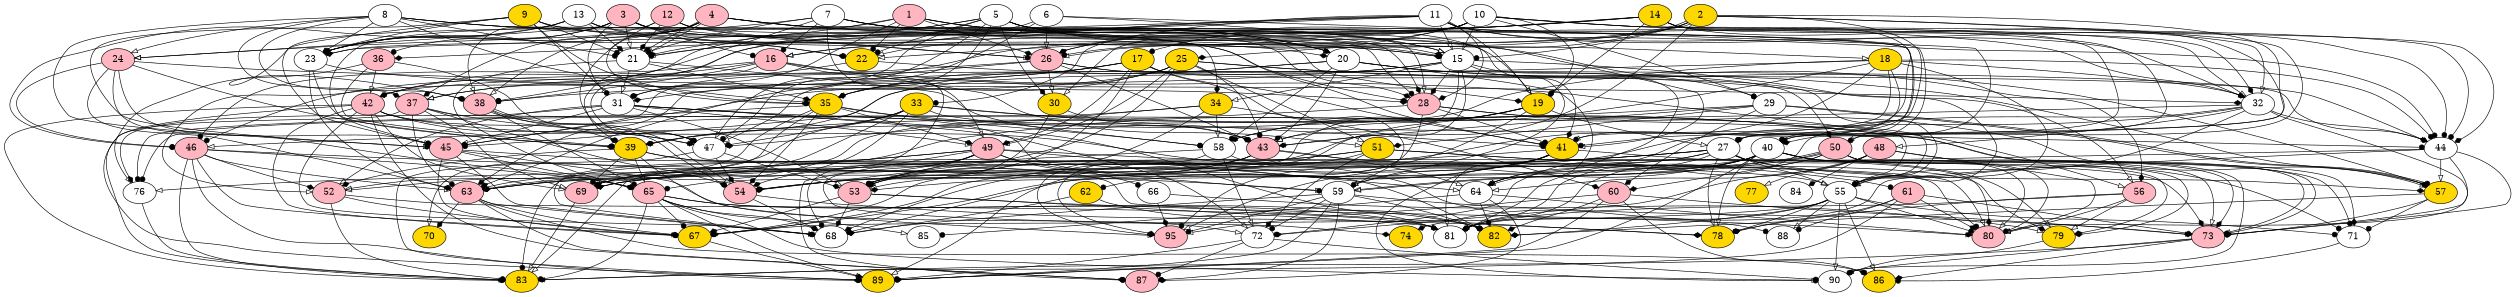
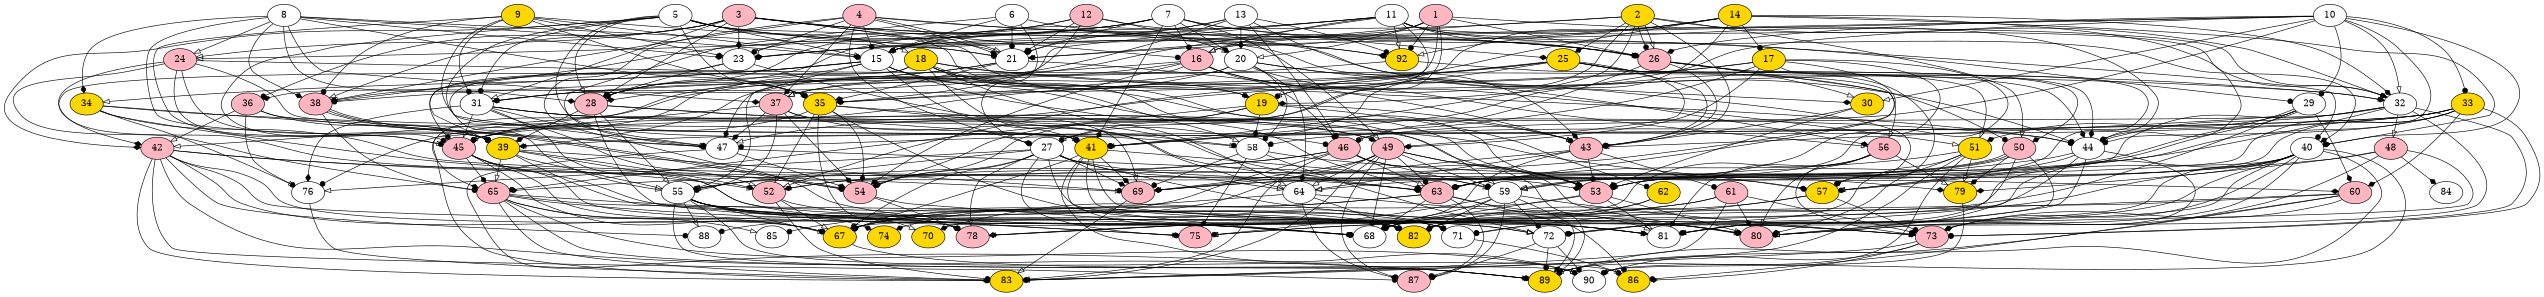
  digraph {
    node [alpha=0.09 fillcolor=lightpink style=filled]
    edge [arrowhead=diamond]
    1 [alpha=0.02]
    15 [alpha=0.18 fillcolor=white]
    20 [alpha=0.05 fillcolor=white]
    21 [alpha=0.11 fillcolor=white]
-   22 [alpha=0.11 fillcolor=gold]
+   22 [alpha=0.11 fillcolor=gold label=92]
    26 [alpha=0.04]
    31 [alpha=0.02 fillcolor=white]
    32 [alpha=0.12 fillcolor=white]
    45 [alpha=0.15]
    43 [alpha=0.07]
    28 [alpha=0.18]
    38 [alpha=0.01]
    34 [alpha=0.13 fillcolor=gold]
    53 [alpha=0.15]
    55 [alpha=0.12 fillcolor=white]
    59 [alpha=0.03 fillcolor=white]
    64 [alpha=0.04 fillcolor=white]
    35 [alpha=0.05 fillcolor=gold]
    39 [fillcolor=gold]
    56
    58 [alpha=0.07 fillcolor=white]
    57 [alpha=0.12 fillcolor=gold]
    65 [alpha=0.19]
    37
    44 [alpha=0.08 fillcolor=white]
    50 [alpha=0.17]
    30 [alpha=0.18 fillcolor=gold]
    46 [alpha=0.06]
    63 [alpha=0.04]
    49 [alpha=0.05]
    52 [alpha=0.14]
    76 [alpha=0.16 fillcolor=white]
    72 [alpha=0.03 fillcolor=white]
    81 [fillcolor=white]
    73 [alpha=0.19]
    48 [alpha=0.06]
    67 [fillcolor=gold]
-   78 [alpha=0.12 fillcolor=gold]
+   78 [alpha=0.12]
    68 [alpha=0.05 fillcolor=white]
    69 [alpha=0.10]
    61 [alpha=0.15]
    41 [alpha=0.11 fillcolor=gold]
-   75 [alpha=0.11 label=95]
+   75 [alpha=0.11]
    54 [alpha=0.06]
    47 [alpha=0.07 fillcolor=white]
    60 [alpha=0.03]
    80 [alpha=0.07]
    71 [alpha=0.16 fillcolor=white]
    90 [alpha=0.18 fillcolor=white]
    82 [alpha=0.15 fillcolor=gold]
    88 [fillcolor=white]
    74 [alpha=0.03 fillcolor=gold]
    86 [alpha=0.03 fillcolor=gold]
    89 [alpha=0.15 fillcolor=gold]
    87 [alpha=0.07]
    85 [alpha=0.13 fillcolor=white]
    70 [alpha=0.01 fillcolor=gold]
    79 [fillcolor=gold]
    83 [alpha=0.20 fillcolor=gold]
-   66 [alpha=0.12 fillcolor=white]
-   77 [alpha=0.19 fillcolor=gold]
    84 [alpha=0.19 fillcolor=white]
    2 [alpha=0.08 fillcolor=gold]
    16 [alpha=0.13]
    25 [alpha=0.12 fillcolor=gold]
    27 [alpha=0.11 fillcolor=white]
    42
    51 [alpha=0.16 fillcolor=gold]
    3 [alpha=0.03]
    19 [alpha=0.10 fillcolor=gold]
    23 [alpha=0.11 fillcolor=white]
    24 [alpha=0.03]
    36 [alpha=0.04]
    62 [alpha=0.16 fillcolor=gold]
    4 [alpha=0.14]
    40 [alpha=0.05 fillcolor=white]
    5 [alpha=0.10 fillcolor=white]
    18 [fillcolor=gold]
    6 [alpha=0.19 fillcolor=white]
    7 [alpha=0.04 fillcolor=white]
    29 [alpha=0.03 fillcolor=white]
    8 [alpha=0.14 fillcolor=white]
    9 [fillcolor=gold]
    10 [alpha=0.16 fillcolor=white]
    33 [alpha=0.01 fillcolor=gold]
    11 [alpha=0.10 fillcolor=white]
    12 [alpha=0.14]
    13 [alpha=0.01 fillcolor=white]
    14 [alpha=0.13 fillcolor=gold]
    17 [alpha=0.02 fillcolor=gold]
    1 -> 15
    1 -> 20 [arrowhead=onormal]
    1 -> 21
    1 -> 22 [arrowhead=dot]
    1 -> 26
    1 -> 31
    1 -> 32
    1 -> 45 [arrowhead=onormal]
    15 -> 45 [arrowhead=dot]
    15 -> 43 [arrowhead=onormal]
    15 -> 28
    15 -> 38 [arrowhead=dot]
    15 -> 34 [arrowhead=onormal]
    15 -> 53
    15 -> 55 [arrowhead=onormal]
    15 -> 59 [arrowhead=onormal]
    15 -> 64 [arrowhead=onormal]
    20 -> 43
    20 -> 64
    20 -> 35 [arrowhead=onormal]
    20 -> 39
    20 -> 56
    20 -> 58 [arrowhead=dot]
    20 -> 57
    21 -> 31 [arrowhead=onormal]
    21 -> 43 [arrowhead=dot]
    21 -> 35
    21 -> 65
    22 -> 37 [arrowhead=onormal]
    22 -> 44
    26 -> 43
    26 -> 44
    26 -> 50
    26 -> 30 [arrowhead=onormal]
    26 -> 46 [arrowhead=dot]
    26 -> 63
    31 -> 45 [arrowhead=onormal]
    31 -> 53 [arrowhead=onormal]
    31 -> 44 [arrowhead=dot]
    31 -> 49 [arrowhead=onormal]
    31 -> 52 [arrowhead=onormal]
    31 -> 76
    31 -> 72 [arrowhead=onormal]
    31 -> 81
    32 -> 53 [arrowhead=onormal]
    32 -> 55 [arrowhead=onormal]
    32 -> 44 [arrowhead=onormal]
    32 -> 46 [arrowhead=onormal]
    32 -> 81
    32 -> 73 [arrowhead=dot]
    32 -> 48 [arrowhead=onormal]
    45 -> 65
    45 -> 72 [arrowhead=onormal]
    45 -> 67 [arrowhead=dot]
    45 -> 78
    45 -> 68 [arrowhead=dot]
    43 -> 53 [arrowhead=dot]
    43 -> 64 [arrowhead=onormal]
    43 -> 68
    43 -> 69
    43 -> 61 [arrowhead=dot]
    28 -> 55 [arrowhead=onormal]
    28 -> 39
    28 -> 57 [arrowhead=dot]
    28 -> 41 [arrowhead=dot]
    28 -> 75
    38 -> 39
    38 -> 65 [arrowhead=dot]
    38 -> 54 [arrowhead=dot]
    38 -> 54 [arrowhead=onormal]
    34 -> 58 [arrowhead=onormal]
    34 -> 76 [arrowhead=dot]
    34 -> 54 [arrowhead=dot]
    34 -> 47
    34 -> 60
    53 -> 81 [arrowhead=onormal]
    53 -> 67
    53 -> 68
    53 -> 80 [arrowhead=onormal]
    55 -> 67 [arrowhead=onormal]
    55 -> 78 [arrowhead=dot]
    55 -> 80 [arrowhead=dot]
    55 -> 71 [arrowhead=dot]
    55 -> 90 [arrowhead=onormal]
    55 -> 82
    55 -> 88 [arrowhead=onormal]
    55 -> 74
    55 -> 86 [arrowhead=onormal]
    59 -> 72 [arrowhead=dot]
    59 -> 73 [arrowhead=onormal]
    59 -> 68
    59 -> 75 [arrowhead=dot]
    59 -> 82 [arrowhead=dot]
    59 -> 89
    59 -> 87 [arrowhead=dot]
    64 -> 80
    64 -> 82
    64 -> 87
    64 -> 85 [arrowhead=dot]
    35 -> 58 [arrowhead=dot]
    35 -> 49
    35 -> 52 [arrowhead=onormal]
    35 -> 76 [arrowhead=dot]
    35 -> 54
    35 -> 71
    35 -> 70 [arrowhead=onormal]
    39 -> 55 [arrowhead=onormal]
    39 -> 65 [arrowhead=onormal]
    39 -> 52
    39 -> 69 [arrowhead=dot]
    39 -> 75 [arrowhead=onormal]
    39 -> 80 [arrowhead=dot]
    56 -> 81
    56 -> 78
    56 -> 80 [arrowhead=onormal]
    56 -> 79 [arrowhead=onormal]
    58 -> 72 [arrowhead=onormal]
    58 -> 69 [arrowhead=dot]
    58 -> 75
    58 -> 79
    57 -> 73 [arrowhead=dot]
    57 -> 71 [arrowhead=dot]
    57 -> 82
    65 -> 81 [arrowhead=onormal]
    65 -> 67 [arrowhead=dot]
    65 -> 68
    65 -> 90 [arrowhead=onormal]
    65 -> 82 [arrowhead=dot]
    65 -> 89 [arrowhead=onormal]
    65 -> 85 [arrowhead=onormal]
    65 -> 83 [arrowhead=dot]
    37 -> 55 [arrowhead=dot]
    37 -> 63 [arrowhead=dot]
    37 -> 69 [arrowhead=onormal]
    37 -> 54
    37 -> 47
    37 -> 83 [arrowhead=dot]
    44 -> 57 [arrowhead=onormal]
    44 -> 81 [arrowhead=onormal]
    44 -> 73
    44 -> 69
    44 -> 80 [arrowhead=onormal]
    50 -> 59 [arrowhead=onormal]
    50 -> 59 [arrowhead=onormal]
    50 -> 63
    50 -> 81 [arrowhead=onormal]
-   50 -> 73 [arrowhead=onormal]
-   50 -> 60
+   56 -> 73 [arrowhead=onormal]
+   33 -> 60
    50 -> 80 [arrowhead=dot]
    50 -> 79
    30 -> 43
    30 -> 53
    46 -> 59 [arrowhead=onormal]
    46 -> 65
    46 -> 63 [arrowhead=onormal]
    46 -> 52
    46 -> 67 [arrowhead=dot]
    46 -> 89
    46 -> 83 [arrowhead=onormal]
+   63 -> 81 [arrowhead=onormal]
    63 -> 67
    63 -> 68
    63 -> 86 [arrowhead=dot]
    63 -> 87
    63 -> 70
    49 -> 53 [arrowhead=onormal]
    49 -> 59 [arrowhead=dot]
    49 -> 64 [arrowhead=onormal]
    49 -> 63 [arrowhead=dot]
    49 -> 68 [arrowhead=dot]
    49 -> 69 [arrowhead=onormal]
    49 -> 80 [arrowhead=onormal]
    49 -> 74
    49 -> 87 [arrowhead=dot]
    49 -> 83 [arrowhead=dot]
-   49 -> 66 [arrowhead=dot]
    52 -> 81 [arrowhead=onormal]
    52 -> 67 [arrowhead=onormal]
    52 -> 83 [arrowhead=dot]
    76 -> 83 [arrowhead=dot]
    72 -> 90 [arrowhead=dot]
    72 -> 89 [arrowhead=dot]
    72 -> 87 [arrowhead=dot]
    73 -> 90
    73 -> 86
    73 -> 83 [arrowhead=onormal]
    48 -> 64 [arrowhead=onormal]
    48 -> 72
    48 -> 80 [arrowhead=onormal]
    48 -> 79
-   48 -> 77 [arrowhead=onormal]
    48 -> 84
    67 -> 89
    69 -> 83 [arrowhead=onormal]
    61 -> 73
    61 -> 78
    61 -> 80
    61 -> 88 [arrowhead=dot]
    61 -> 83
    41 -> 59 [arrowhead=dot]
    41 -> 81 [arrowhead=onormal]
    41 -> 73
    41 -> 67 [arrowhead=dot]
    41 -> 68 [arrowhead=dot]
    41 -> 69
    41 -> 90 [arrowhead=dot]
    54 -> 78
    54 -> 68
    47 -> 53
    47 -> 54
    47 -> 89 [arrowhead=dot]
    60 -> 73
    60 -> 75 [arrowhead=onormal]
    60 -> 82
-   60 -> 86
+   60 -> 86 [arrowhead=dot]
    60 -> 89 [arrowhead=dot]
    71 -> 86 [arrowhead=dot]
    79 -> 90 [arrowhead=onormal]
-   66 -> 75
-   66 -> 79 [arrowhead=onormal]
-   2 -> 15 [arrowhead=dot]
+   2 -> 15
    2 -> 26 [arrowhead=dot]
    2 -> 26 [arrowhead=onormal]
    2 -> 32 [arrowhead=onormal]
    2 -> 43
    2 -> 50 [arrowhead=onormal]
    2 -> 41 [arrowhead=dot]
    2 -> 16 [arrowhead=onormal]
    2 -> 25
    2 -> 27 [arrowhead=dot]
    16 -> 38 [arrowhead=dot]
    16 -> 56 [arrowhead=onormal]
    16 -> 46 [arrowhead=dot]
    16 -> 54
    16 -> 47
    16 -> 42 [arrowhead=onormal]
    16 -> 51 [arrowhead=onormal]
    25 -> 45 [arrowhead=dot]
    25 -> 43 [arrowhead=dot]
    25 -> 35
    25 -> 56 [arrowhead=onormal]
    25 -> 57 [arrowhead=dot]
    25 -> 49 [arrowhead=onormal]
    25 -> 52 [arrowhead=onormal]
    25 -> 54 [arrowhead=dot]
    25 -> 51 [arrowhead=onormal]
    27 -> 55 [arrowhead=onormal]
    27 -> 64 [arrowhead=onormal]
    27 -> 57
    27 -> 76 [arrowhead=onormal]
    27 -> 73 [arrowhead=onormal]
    27 -> 67
    27 -> 78 [arrowhead=onormal]
    27 -> 69
    27 -> 75 [arrowhead=dot]
    27 -> 54
    27 -> 71 [arrowhead=dot]
-   42 -> 47 [arrowhead=onormal]
+   42 -> 52 [arrowhead=onormal]
    42 -> 67 [arrowhead=dot]
    42 -> 68 [arrowhead=onormal]
    42 -> 69 [arrowhead=onormal]
    42 -> 82 [arrowhead=dot]
    42 -> 88 [arrowhead=dot]
    42 -> 89 [arrowhead=dot]
    42 -> 87 [arrowhead=dot]
    42 -> 83
    51 -> 63
    51 -> 72
    51 -> 80
    51 -> 89 [arrowhead=onormal]
    51 -> 79 [arrowhead=onormal]
    51 -> 83 [arrowhead=onormal]
    3 -> 21 [arrowhead=onormal]
    3 -> 22
    3 -> 26 [arrowhead=dot]
    3 -> 31 [arrowhead=onormal]
    3 -> 28
    3 -> 38 [arrowhead=onormal]
    3 -> 16 [arrowhead=dot]
    3 -> 19
    3 -> 23
    3 -> 24 [arrowhead=onormal]
    3 -> 36 [arrowhead=dot]
    19 -> 43 [arrowhead=onormal]
    19 -> 58
    19 -> 65 [arrowhead=dot]
    19 -> 54
    19 -> 27 [arrowhead=onormal]
    19 -> 62 [arrowhead=dot]
    23 -> 28
    23 -> 39 [arrowhead=dot]
    23 -> 63
    24 -> 32
    24 -> 45 [arrowhead=dot]
    24 -> 39
    24 -> 65 [arrowhead=dot]
    24 -> 46 [arrowhead=dot]
    24 -> 63
    36 -> 39 [arrowhead=dot]
    36 -> 76 [arrowhead=onormal]
    36 -> 47 [arrowhead=dot]
    36 -> 42 [arrowhead=onormal]
    62 -> 68
    62 -> 82
    4 -> 15 [arrowhead=dot]
    4 -> 21
    4 -> 21 [arrowhead=onormal]
    4 -> 38 [arrowhead=onormal]
    4 -> 37
    4 -> 44 [arrowhead=dot]
    4 -> 47 [arrowhead=dot]
    4 -> 27
    4 -> 23 [arrowhead=onormal]
    4 -> 40 [arrowhead=dot]
    40 -> 53
    40 -> 72 [arrowhead=dot]
    40 -> 81 [arrowhead=dot]
    40 -> 73
    40 -> 67 [arrowhead=dot]
    40 -> 78 [arrowhead=onormal]
    40 -> 75 [arrowhead=onormal]
    40 -> 80 [arrowhead=onormal]
    40 -> 71 [arrowhead=dot]
    40 -> 90 [arrowhead=dot]
    40 -> 89 [arrowhead=dot]
    5 -> 15 [arrowhead=onormal]
    5 -> 22 [arrowhead=dot]
    5 -> 31 [arrowhead=dot]
    5 -> 28 [arrowhead=onormal]
    5 -> 35
    5 -> 39 [arrowhead=dot]
    5 -> 30
    5 -> 41 [arrowhead=onormal]
    5 -> 47 [arrowhead=onormal]
    5 -> 42
    5 -> 19 [arrowhead=onormal]
    5 -> 18 [arrowhead=onormal]
    18 -> 32 [arrowhead=onormal]
    18 -> 53 [arrowhead=dot]
    18 -> 55 [arrowhead=onormal]
    18 -> 64 [arrowhead=onormal]
    18 -> 58 [arrowhead=onormal]
    18 -> 44 [arrowhead=dot]
    18 -> 63
    18 -> 41 [arrowhead=dot]
    18 -> 42
    6 -> 15 [arrowhead=onormal]
    6 -> 21 [arrowhead=dot]
    6 -> 26 [arrowhead=onormal]
    6 -> 47 [arrowhead=dot]
    6 -> 27 [arrowhead=dot]
    7 -> 20
    7 -> 21 [arrowhead=dot]
    7 -> 28
    7 -> 38 [arrowhead=dot]
    7 -> 49 [arrowhead=onormal]
    7 -> 41
    7 -> 16 [arrowhead=dot]
+   7 -> 25
    7 -> 24 [arrowhead=onormal]
    7 -> 29 [arrowhead=dot]
    29 -> 43 [arrowhead=onormal]
    29 -> 57 [arrowhead=onormal]
    29 -> 57 [arrowhead=dot]
    29 -> 68 [arrowhead=onormal]
    29 -> 60
    29 -> 51
    8 -> 15 [arrowhead=dot]
    8 -> 21 [arrowhead=dot]
    8 -> 45 [arrowhead=dot]
    8 -> 28
    8 -> 38
    8 -> 34
    8 -> 35 [arrowhead=onormal]
    8 -> 37
    8 -> 23
    8 -> 24 [arrowhead=onormal]
    9 -> 15
    9 -> 21 [arrowhead=dot]
    9 -> 31 [arrowhead=dot]
    9 -> 45 [arrowhead=onormal]
    9 -> 38 [arrowhead=dot]
    9 -> 35 [arrowhead=dot]
    9 -> 41 [arrowhead=onormal]
    9 -> 23
    10 -> 15 [arrowhead=onormal]
    10 -> 26
    10 -> 32 [arrowhead=onormal]
    10 -> 45 [arrowhead=dot]
    10 -> 44 [arrowhead=dot]
    10 -> 30 [arrowhead=onormal]
    10 -> 19
    10 -> 23
    10 -> 40 [arrowhead=dot]
    10 -> 29 [arrowhead=dot]
    10 -> 33 [arrowhead=dot]
    33 -> 39 [arrowhead=onormal]
    33 -> 58 [arrowhead=dot]
    33 -> 63 [arrowhead=dot]
    33 -> 52 [arrowhead=onormal]
    33 -> 73 [arrowhead=dot]
    33 -> 69
    33 -> 41 [arrowhead=dot]
    33 -> 47 [arrowhead=dot]
    11 -> 15 [arrowhead=onormal]
    11 -> 22 [arrowhead=onormal]
    11 -> 26
    11 -> 32 [arrowhead=onormal]
    11 -> 28
    11 -> 44 [arrowhead=dot]
    11 -> 16 [arrowhead=onormal]
    11 -> 19 [arrowhead=onormal]
    11 -> 23
    11 -> 36
    11 -> 40
    12 -> 20 [arrowhead=onormal]
    12 -> 21
    12 -> 26 [arrowhead=onormal]
    12 -> 28 [arrowhead=dot]
    12 -> 35
    12 -> 23 [arrowhead=dot]
    13 -> 20
    13 -> 21
    13 -> 22 [arrowhead=dot]
    13 -> 45 [arrowhead=dot]
    13 -> 50 [arrowhead=dot]
    13 -> 46 [arrowhead=dot]
    13 -> 23 [arrowhead=dot]
    14 -> 21 [arrowhead=onormal]
    14 -> 22 [arrowhead=onormal]
    14 -> 32
    14 -> 37 [arrowhead=onormal]
    14 -> 44
    14 -> 41 [arrowhead=onormal]
    14 -> 19 [arrowhead=dot]
    14 -> 40
    14 -> 17 [arrowhead=dot]
    17 -> 31
    17 -> 53 [arrowhead=dot]
    17 -> 55 [arrowhead=dot]
    17 -> 59 [arrowhead=onormal]
    17 -> 63
    17 -> 49
    17 -> 41
    17 -> 47 [arrowhead=onormal]
  }
